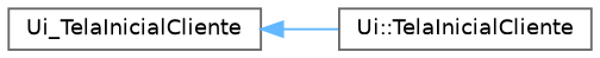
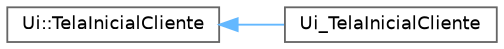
  digraph {
    rankdir=LR
    node [color=grey40 fillcolor=white fontname=Helvetica fontsize=10 shape=box style=filled]
    n1 [height=0.2 label=Ui_TelaInicialCliente width=0.4]
    n2 [height=0.2 label="Ui::TelaInicialCliente" width=0.4]
-   n1 -> n2 [color=steelblue1 dir=back fontname=Helvetica fontsize=10 labelfontname=Helvetica labelfontsize=10 style=solid]
+   n2 -> n1 [color=steelblue1 dir=back fontname=Helvetica fontsize=10 labelfontname=Helvetica labelfontsize=10 style=solid]
  }
